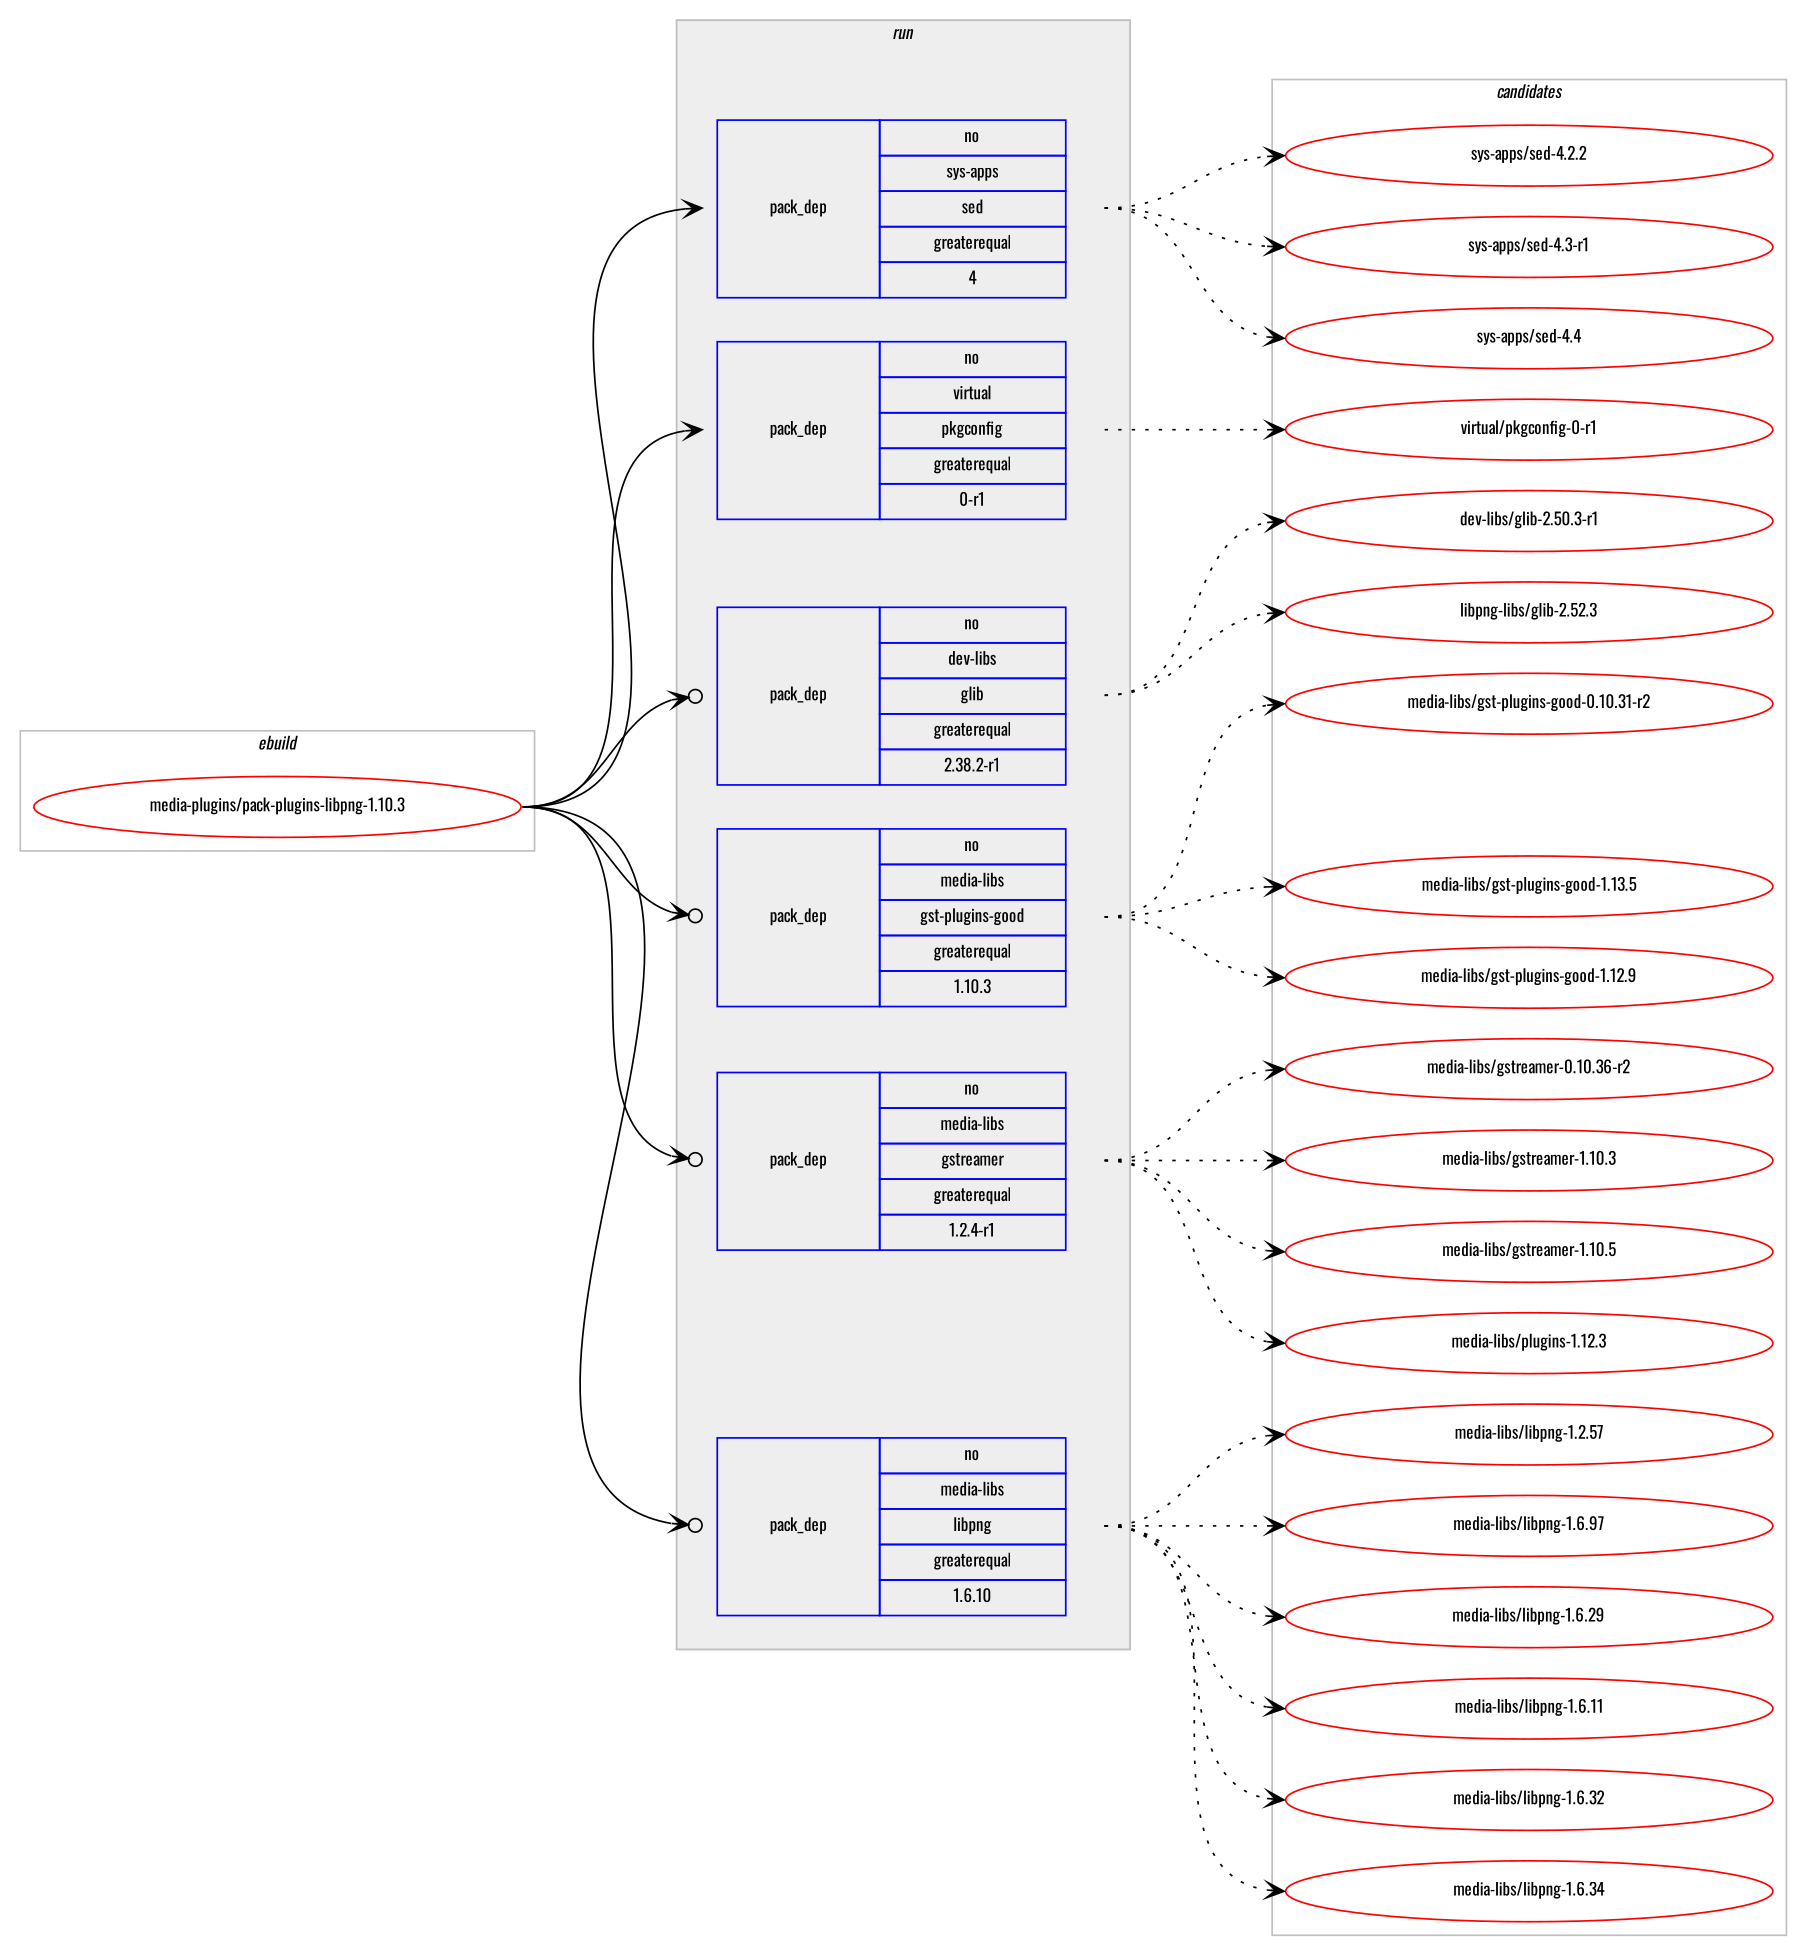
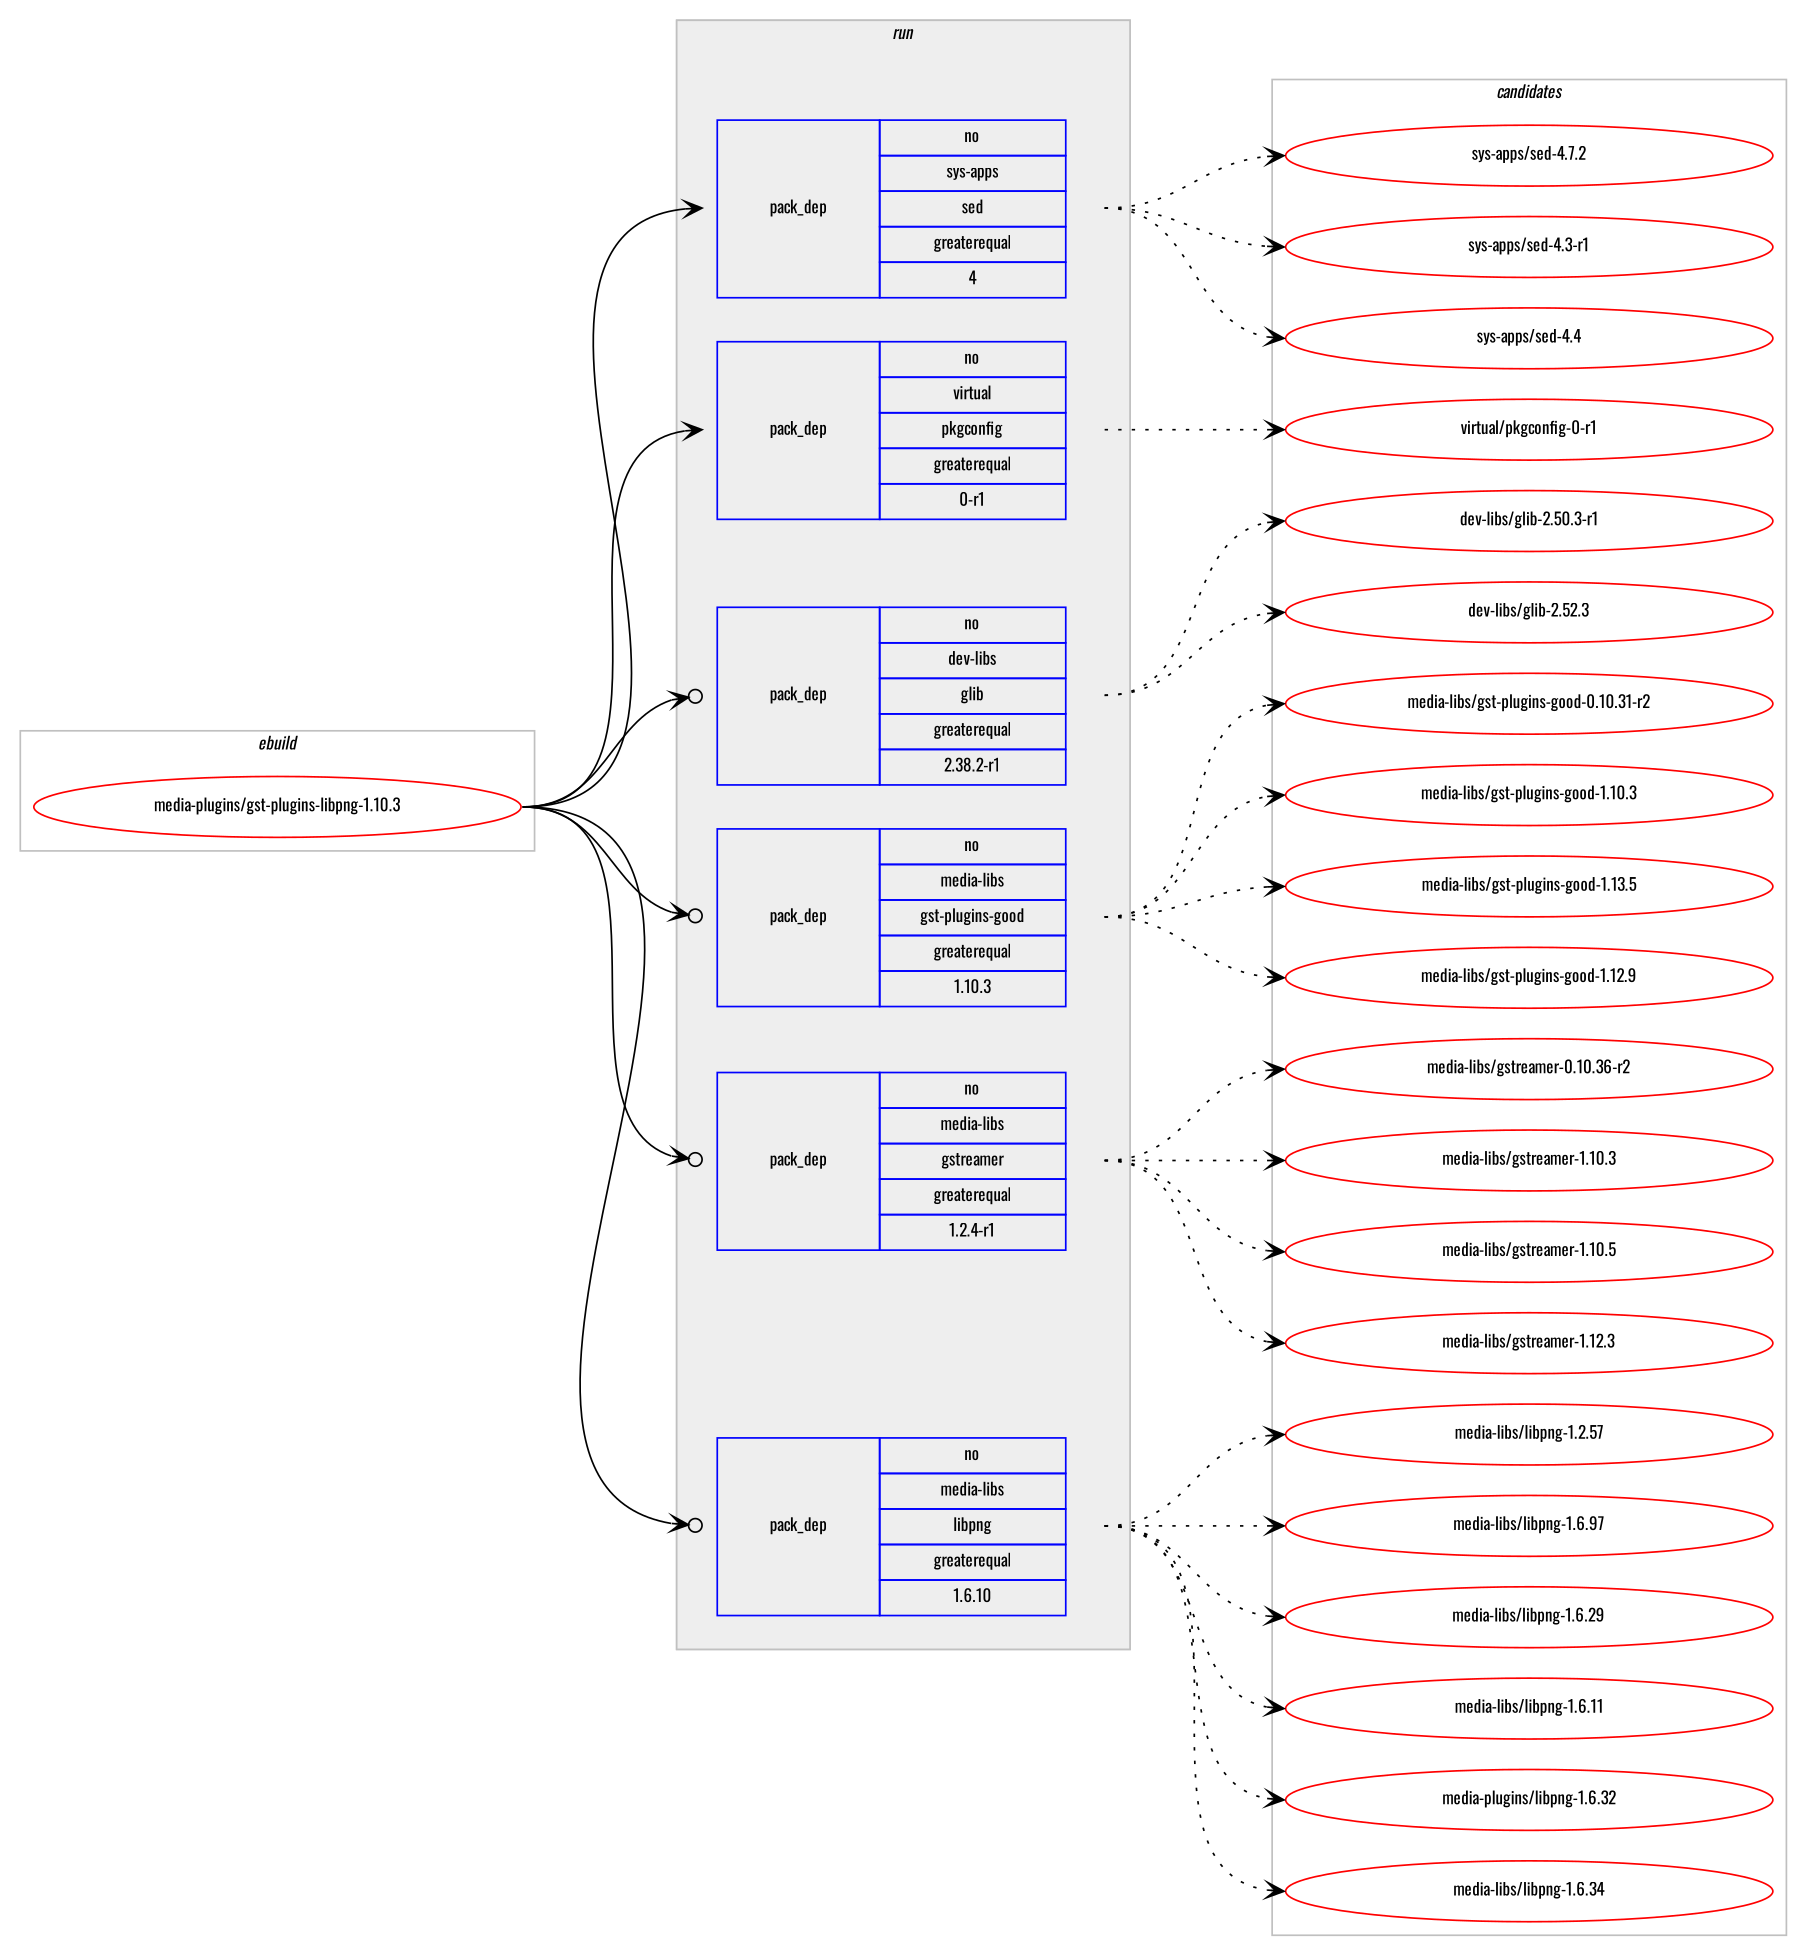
  digraph {
    compound=true
    concentrate=true
    fontname=Oswald
    fontsize=10
    newrank=true
    rankdir=LR
    ranksep=1.5
    node [color=red fontname=Oswald fontsize=10]
    edge [arrowhead=vee fontname=Oswald headport=w style=dotted tailport=e weight=100]
-   n1 [label="media-plugins/pack-plugins-libpng-1.10.3" width=4]
+   n1 [label="media-plugins/gst-plugins-libpng-1.10.3" width=4]
    n2 [color=blue label=<<TABLE BORDER="0" CELLBORDER="1" CELLSPACING="0" CELLPADDING="4" WIDTH="220"><TR><TD ROWSPAN="6" CELLPADDING="30">pack_dep</TD></TR><TR><TD WIDTH="110">no</TD></TR><TR><TD>sys-apps</TD></TR><TR><TD>sed</TD></TR><TR><TD>greaterequal</TD></TR><TR><TD>4</TD></TR></TABLE>> shape=none]
    n3 [color=blue label=<<TABLE BORDER="0" CELLBORDER="1" CELLSPACING="0" CELLPADDING="4" WIDTH="220"><TR><TD ROWSPAN="6" CELLPADDING="30">pack_dep</TD></TR><TR><TD WIDTH="110">no</TD></TR><TR><TD>virtual</TD></TR><TR><TD>pkgconfig</TD></TR><TR><TD>greaterequal</TD></TR><TR><TD>0-r1</TD></TR></TABLE>> shape=none]
    n4 [color=blue label=<<TABLE BORDER="0" CELLBORDER="1" CELLSPACING="0" CELLPADDING="4" WIDTH="220"><TR><TD ROWSPAN="6" CELLPADDING="30">pack_dep</TD></TR><TR><TD WIDTH="110">no</TD></TR><TR><TD>dev-libs</TD></TR><TR><TD>glib</TD></TR><TR><TD>greaterequal</TD></TR><TR><TD>2.38.2-r1</TD></TR></TABLE>> shape=none]
    n5 [color=blue label=<<TABLE BORDER="0" CELLBORDER="1" CELLSPACING="0" CELLPADDING="4" WIDTH="220"><TR><TD ROWSPAN="6" CELLPADDING="30">pack_dep</TD></TR><TR><TD WIDTH="110">no</TD></TR><TR><TD>media-libs</TD></TR><TR><TD>gst-plugins-good</TD></TR><TR><TD>greaterequal</TD></TR><TR><TD>1.10.3</TD></TR></TABLE>> shape=none]
    n6 [color=blue label=<<TABLE BORDER="0" CELLBORDER="1" CELLSPACING="0" CELLPADDING="4" WIDTH="220"><TR><TD ROWSPAN="6" CELLPADDING="30">pack_dep</TD></TR><TR><TD WIDTH="110">no</TD></TR><TR><TD>media-libs</TD></TR><TR><TD>gstreamer</TD></TR><TR><TD>greaterequal</TD></TR><TR><TD>1.2.4-r1</TD></TR></TABLE>> shape=none]
    n7 [color=blue label=<<TABLE BORDER="0" CELLBORDER="1" CELLSPACING="0" CELLPADDING="4" WIDTH="220"><TR><TD ROWSPAN="6" CELLPADDING="30">pack_dep</TD></TR><TR><TD WIDTH="110">no</TD></TR><TR><TD>media-libs</TD></TR><TR><TD>libpng</TD></TR><TR><TD>greaterequal</TD></TR><TR><TD>1.6.10</TD></TR></TABLE>> shape=none]
-   n8 [label="sys-apps/sed-4.2.2" width=4]
+   n8 [label="sys-apps/sed-4.7.2" width=4]
    n9 [label="sys-apps/sed-4.3-r1" width=4]
    n10 [label="sys-apps/sed-4.4" width=4]
    n11 [label="virtual/pkgconfig-0-r1" width=4]
    n12 [label="dev-libs/glib-2.50.3-r1" width=4]
-   n13 [label="libpng-libs/glib-2.52.3" width=4]
+   n13 [label="dev-libs/glib-2.52.3" width=4]
    n14 [label="media-libs/gst-plugins-good-0.10.31-r2" width=4]
+   n15 [label="media-libs/gst-plugins-good-1.10.3" width=4]
    n16 [label="media-libs/gst-plugins-good-1.13.5" width=4]
    n17 [label="media-libs/gst-plugins-good-1.12.9" width=4]
    n18 [label="media-libs/gstreamer-0.10.36-r2" width=4]
    n19 [label="media-libs/gstreamer-1.10.3" width=4]
    n20 [label="media-libs/gstreamer-1.10.5" width=4]
-   n21 [label="media-libs/plugins-1.12.3" width=4]
+   n21 [label="media-libs/gstreamer-1.12.3" width=4]
    n22 [label="media-libs/libpng-1.2.57" width=4]
    n23 [label="media-libs/libpng-1.6.97" width=4]
    n24 [label="media-libs/libpng-1.6.29" width=4]
    n25 [label="media-libs/libpng-1.6.11" width=4]
-   n26 [label="media-libs/libpng-1.6.32" width=4]
+   n26 [label="media-plugins/libpng-1.6.32" width=4]
    n27 [label="media-libs/libpng-1.6.34" width=4]
    subgraph cluster_1 {
      color=gray
      label=<<i>ebuild</i>>
      rank=same
      n1
    }
    subgraph cluster_2 {
      color=gray
      label=<<i>dependencies</i>>
      subgraph cluster_3 {
        color=gray
        fillcolor="#eeeeee"
        label=<<i>compile</i>>
        style=filled
        subgraph sub_4 {
          color=gray
          fillcolor="#eeeeee"
          label=<<i>compile</i>>
          style=filled
          n2
        }
        subgraph sub_5 {
          color=gray
          fillcolor="#eeeeee"
          label=<<i>compile</i>>
          style=filled
          n3
        }
      }
      subgraph cluster_6 {
        color=gray
        fillcolor="#eeeeee"
        label=<<i>compile and run</i>>
        style=filled
        subgraph sub_7 {
          color=gray
          fillcolor="#eeeeee"
          label=<<i>compile and run</i>>
          style=filled
          n4
        }
        subgraph sub_8 {
          color=gray
          fillcolor="#eeeeee"
          label=<<i>compile and run</i>>
          style=filled
          n5
        }
        subgraph sub_9 {
          color=gray
          fillcolor="#eeeeee"
          label=<<i>compile and run</i>>
          style=filled
          n6
        }
        subgraph sub_10 {
          color=gray
          fillcolor="#eeeeee"
          label=<<i>compile and run</i>>
          style=filled
          n7
        }
      }
      subgraph cluster_11 {
        color=gray
        fillcolor="#eeeeee"
        label=<<i>run</i>>
        style=filled
      }
    }
    subgraph cluster_12 {
      color=gray
      label=<<i>candidates</i>>
      rank=same
      subgraph sub_13 {
        color=black
        label=<<i>candidates</i>>
        nodesep=1
        rank=same
        n8
        n9
        n10
      }
      subgraph sub_14 {
        color=black
        label=<<i>candidates</i>>
        nodesep=1
        rank=same
        n11
      }
      subgraph sub_15 {
        color=black
        label=<<i>candidates</i>>
        nodesep=1
        rank=same
        n12
        n13
      }
      subgraph sub_16 {
        color=black
        label=<<i>candidates</i>>
        nodesep=1
        rank=same
        n14
+       n15
        n16
        n17
      }
      subgraph sub_17 {
        color=black
        label=<<i>candidates</i>>
        nodesep=1
        rank=same
        n18
        n19
        n20
        n21
      }
      subgraph sub_18 {
        color=black
        label=<<i>candidates</i>>
        nodesep=1
        rank=same
        n22
        n23
        n24
        n25
        n26
        n27
      }
    }
    n1 -> n2 [style=solid weight=20]
    n1 -> n3 [style=solid weight=20]
    n1 -> n4 [arrowhead=odotvee style=solid weight=20]
    n1 -> n5 [arrowhead=odotvee style=solid weight=20]
    n1 -> n6 [arrowhead=odotvee style=solid weight=20]
    n1 -> n7 [arrowhead=odotvee style=solid weight=20]
    n2 -> n8
    n2 -> n9
    n2 -> n10
    n3 -> n11
    n4 -> n12
    n4 -> n13
    n5 -> n14
+   n5 -> n15
    n5 -> n16
    n5 -> n17
    n6 -> n18
    n6 -> n19
    n6 -> n20
    n6 -> n21
    n7 -> n22
    n7 -> n23
    n7 -> n24
    n7 -> n25
    n7 -> n26
    n7 -> n27
  }
